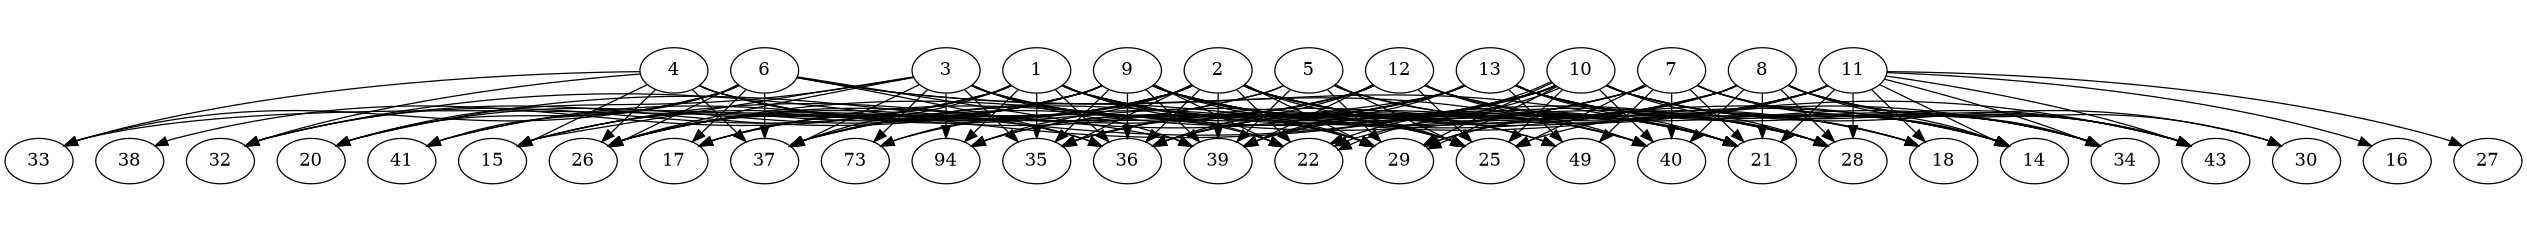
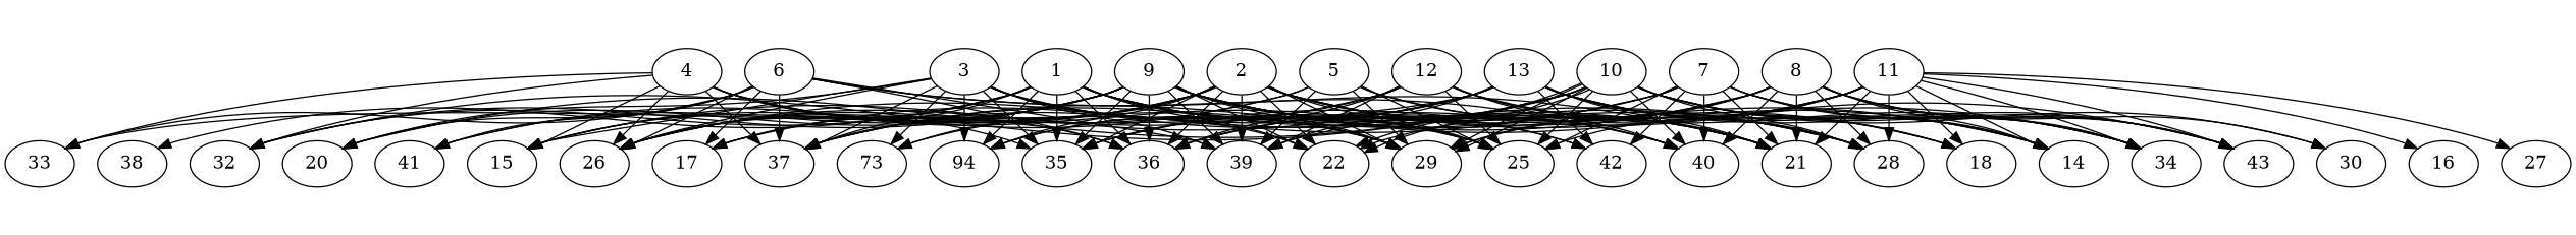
  digraph {
    node [alpha=0.08]
    1 [alpha=0.00 expect_size=181568605189704]
    21 [alpha=0.03 expect_size=2216495335012230656]
    22 [alpha=0.07 expect_size=1348757786659541504]
    n4 [expect_size=682710163140324098048 label=94]
    26 [alpha=0.02 expect_size=422991620619340928]
    28 [alpha=0.04 expect_size=526028294599302912]
    29 [expect_size=460452553996124096]
    32 [alpha=0.03 expect_size=22172235373379140]
    35 [alpha=0.11 expect_size=634629840709242]
    36 [alpha=0.15 expect_size=2813037289928569344]
    37 [alpha=0.20 expect_size=1985727486071144448000]
    38 [alpha=0.01 expect_size=121644104447356496]
-   42 [alpha=0.09 expect_size=1624585836010387 label=49]
+   42 [alpha=0.09 expect_size=1624585836010387]
    2 [alpha=0.20 expect_size=274438735965178816]
    14 [alpha=0.10 expect_size=356334587253764736]
    15 [alpha=0.14 expect_size=912489708093752475648]
    17 [alpha=0.04 expect_size=1615468404666730240]
    18 [expect_size=379688946366226112]
    n19 [alpha=0.10 expect_size=1410935411441664000000 label=73]
    25 [expect_size=476623669568808681472]
    34 [alpha=0.19 expect_size=448911659747017490432]
    39 [alpha=0.06 expect_size=892452394607923167232]
    40 [alpha=0.15 expect_size=597366224562500]
    3 [alpha=0.15 expect_size=1133558710821629184]
    20 [alpha=0.02 expect_size=2032258980853000704]
    4 [alpha=0.19 expect_size=3012535391036112896]
    33 [alpha=0.12 expect_size=998820002843913472]
    5 [alpha=0.07 expect_size=857656548086775808]
    41 [alpha=0.11 expect_size=450595196028270]
    6 [alpha=0.17 expect_size=126225653096121368576]
    7 [alpha=0.14 expect_size=20565824803944005632]
    43 [alpha=0.03 expect_size=36650827738813300736]
    8 [alpha=0.00 expect_size=289867515609574]
    30 [alpha=0.18 expect_size=2961962274606022656]
    9 [alpha=0.11 expect_size=47054973903208185856]
    10 [alpha=0.04 expect_size=142616270918146528]
    11 [alpha=0.12 expect_size=297023946407182528]
    16 [alpha=0.18 expect_size=28616129324306536]
    27 [expect_size=12420254665001346]
    12 [alpha=0.03 expect_size=1481083847170539]
    13 [alpha=0.10 expect_size=20419752609724760064]
    1 -> 21
    1 -> 22
    1 -> n4
    1 -> 26
    1 -> 28
    1 -> 29
    1 -> 32
    1 -> 35
    1 -> 36
    1 -> 37
    1 -> 38
    1 -> 42
    2 -> 21
    2 -> 22
    2 -> n4
    2 -> 26
    2 -> 29
    2 -> 35
    2 -> 36
    2 -> 37
    2 -> 14
    2 -> 15
    2 -> 17
    2 -> 18
    2 -> n19
    2 -> 25
    2 -> 34
    2 -> 39
    2 -> 40
    3 -> 22
    3 -> n4
    3 -> 26
    3 -> 28
    3 -> 29
    3 -> 35
    3 -> 37
    3 -> 15
    3 -> n19
    3 -> 25
    3 -> 39
    3 -> 20
    4 -> 26
    4 -> 29
    4 -> 32
+   4 -> 35
    4 -> 36
    4 -> 37
    4 -> 15
    4 -> 25
    4 -> 33
    5 -> 21
    5 -> 26
    5 -> 29
    5 -> 18
    5 -> 25
    5 -> 39
    5 -> 41
    6 -> 21
    6 -> 26
    6 -> 36
    6 -> 37
    6 -> 17
    6 -> 39
    6 -> 40
    6 -> 20
    6 -> 33
    6 -> 41
    7 -> 21
    7 -> 26
    7 -> 35
    7 -> 37
    7 -> 42
    7 -> 14
    7 -> 25
    7 -> 34
    7 -> 40
    7 -> 43
    8 -> 21
    8 -> 22
    8 -> 28
    8 -> 29
    8 -> 36
    8 -> 37
    8 -> 14
    8 -> 34
    8 -> 40
    8 -> 43
    8 -> 30
    9 -> 21
    9 -> 22
    9 -> 26
    9 -> 28
    9 -> 29
    9 -> 32
    9 -> 35
    9 -> 36
    9 -> 42
    9 -> 14
    9 -> 15
    9 -> 17
    9 -> 25
    9 -> 39
    9 -> 40
    9 -> 20
    9 -> 41
    9 -> 43
    10 -> 22
    10 -> 22
    10 -> 28
    10 -> 29
    10 -> 29
    10 -> 32
    10 -> 36
    10 -> 14
    10 -> 17
    10 -> 25
    10 -> 34
-   10 -> 39
    10 -> 40
    10 -> 20
    10 -> 43
    10 -> 30
    11 -> 21
    11 -> 28
    11 -> 29
    11 -> 35
    11 -> 36
    11 -> 14
    11 -> 18
    11 -> 25
    11 -> 34
    11 -> 39
    11 -> 43
    11 -> 16
    11 -> 27
    12 -> 21
    12 -> n4
    12 -> 26
    12 -> 28
    12 -> 36
    12 -> n19
    12 -> 25
    12 -> 34
    12 -> 39
    12 -> 40
    13 -> 21
    13 -> n4
    13 -> 28
    13 -> 35
    13 -> 37
    13 -> 42
    13 -> 14
    13 -> 15
    13 -> 18
    13 -> 34
    13 -> 39
    13 -> 33
    13 -> 43
  }
